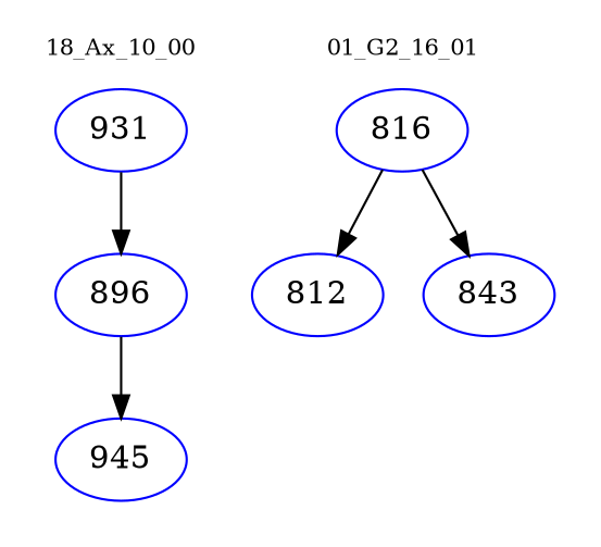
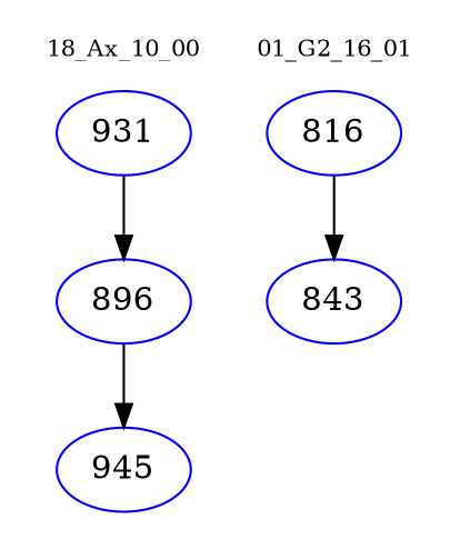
  digraph {
    node [color=blue]
    edge [color=black]
    n1 [label=931]
    n2 [label=896]
    n3 [label=945]
    n4 [label=816]
-   n5 [label=812]
    n6 [label=843]
    subgraph cluster_1 {
      color=white
      fontsize=10
      label="18_Ax_10_00"
      n1
      n2
      n3
    }
    subgraph cluster_2 {
      color=white
      fontsize=10
      label="01_G2_16_01"
      n4
-     n5
      n6
    }
    n1 -> n2
    n2 -> n3
-   n4 -> n5
    n4 -> n6
  }
